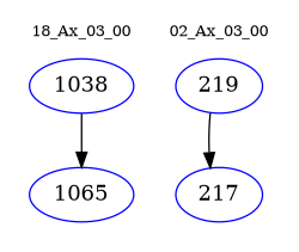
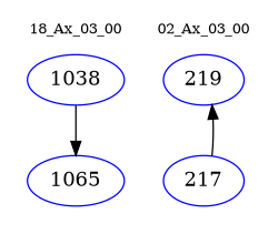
  digraph {
    node [color=blue]
    edge [color=black]
    n1 [label=1038]
    n2 [label=1065]
    n3 [label=219]
    n4 [label=217]
    subgraph cluster_1 {
      color=white
      fontsize=10
      label="18_Ax_03_00"
      n1
      n2
    }
    subgraph cluster_2 {
      color=white
      fontsize=10
      label="02_Ax_03_00"
      n3
      n4
    }
    n1 -> n2
-   n3 -> n4
+   n4 -> n3
  }
